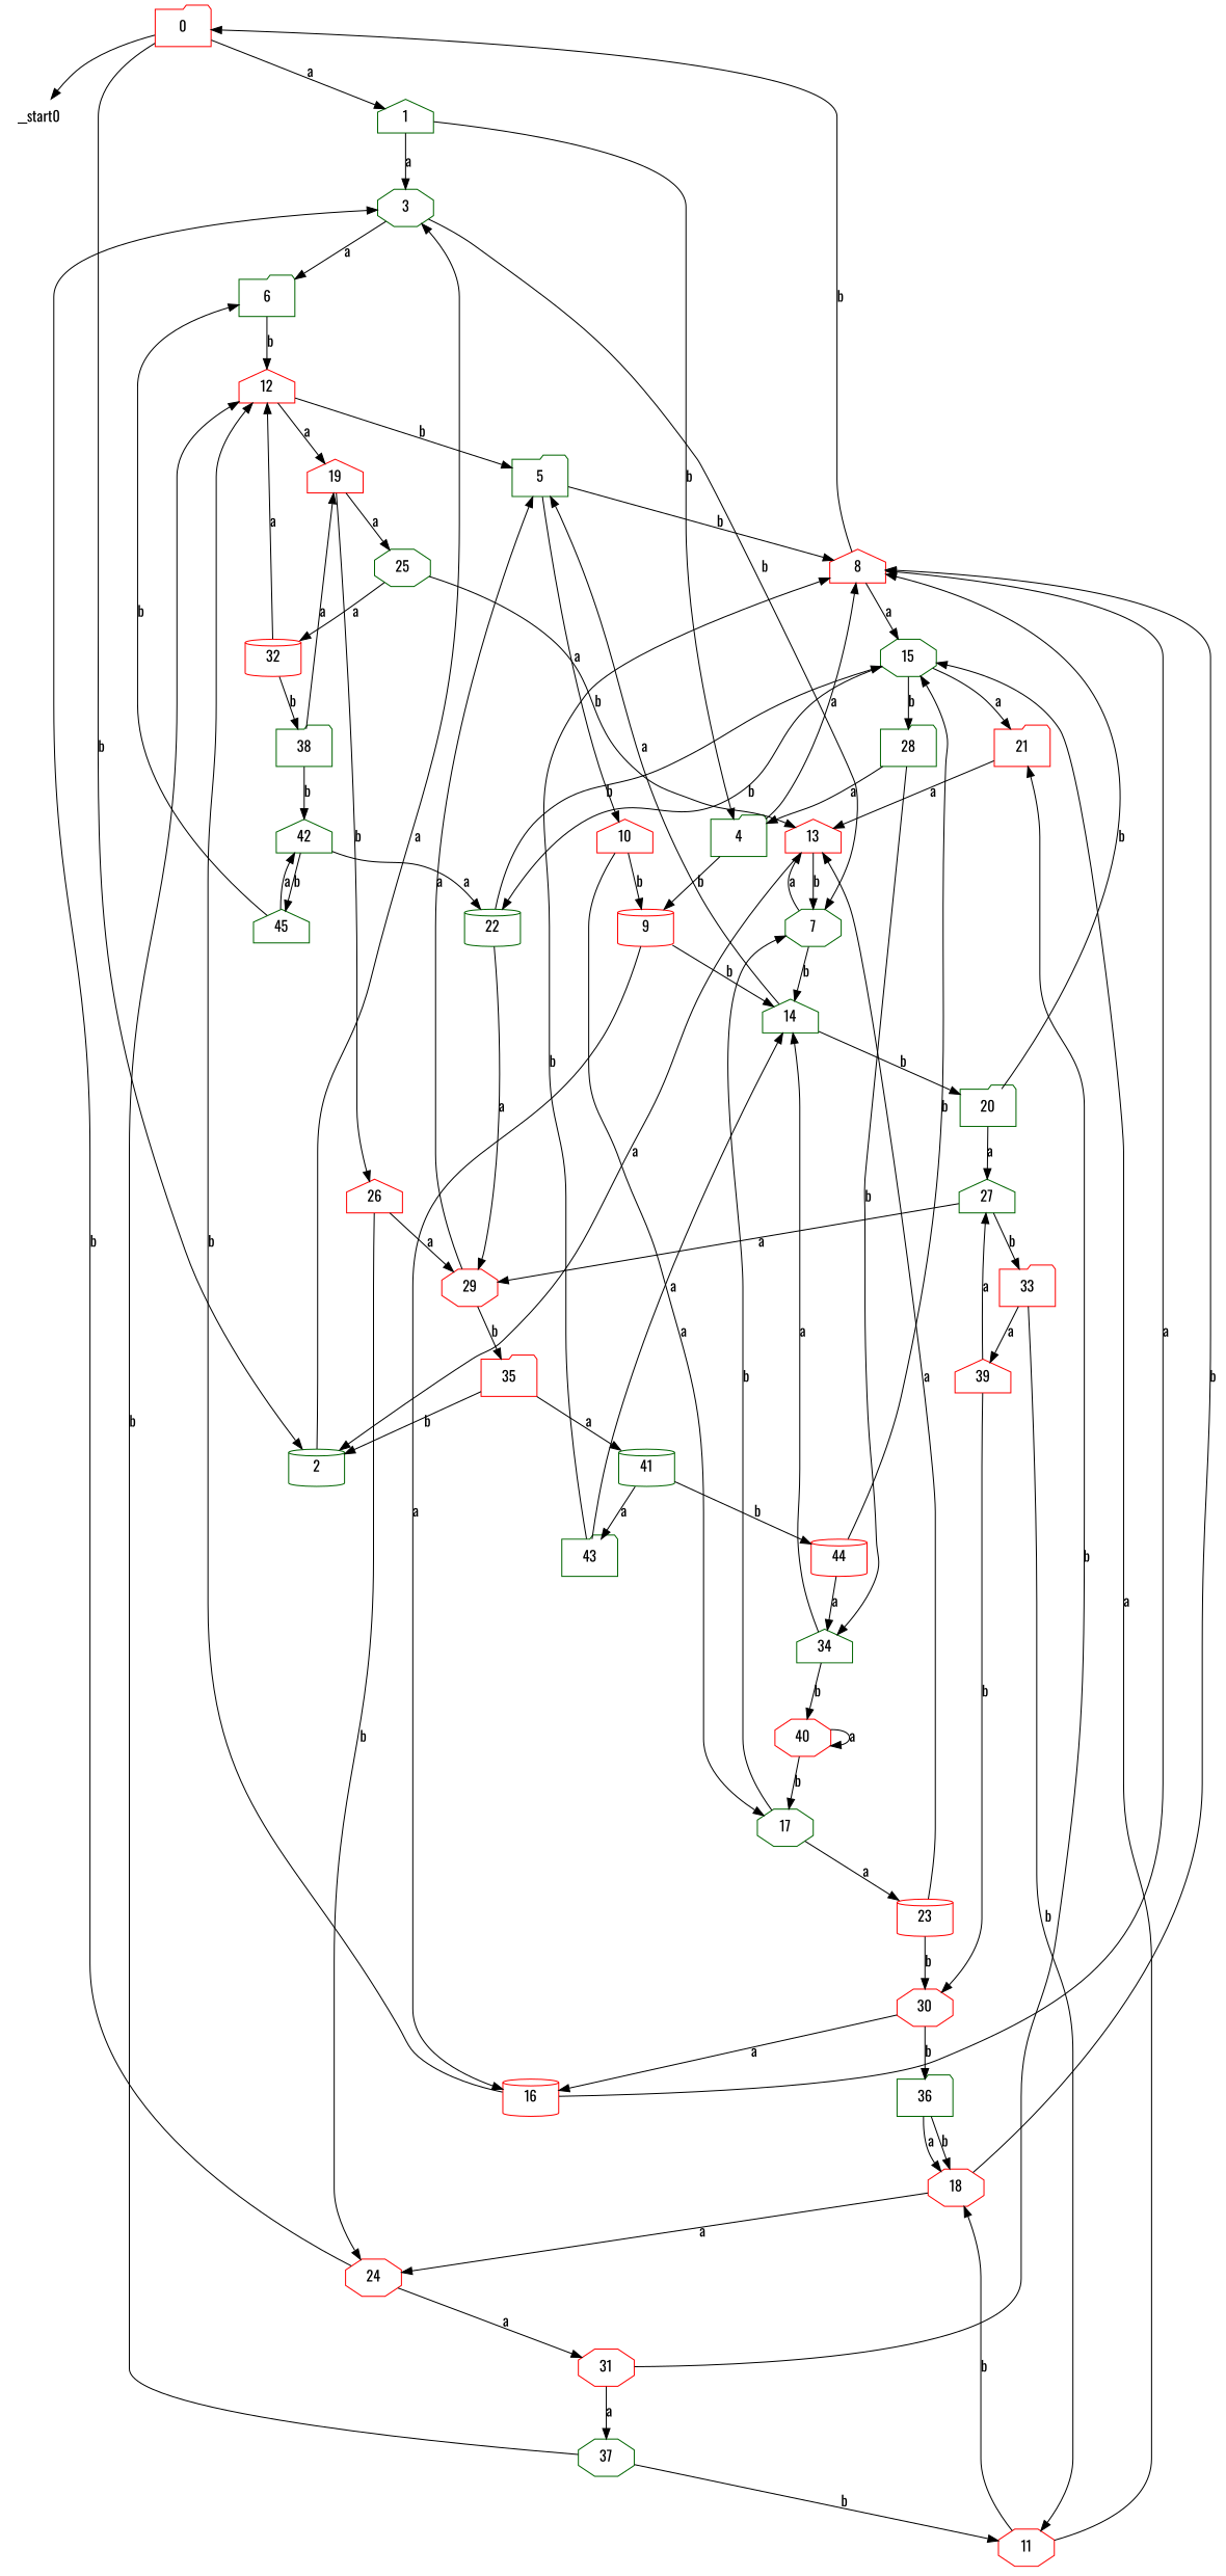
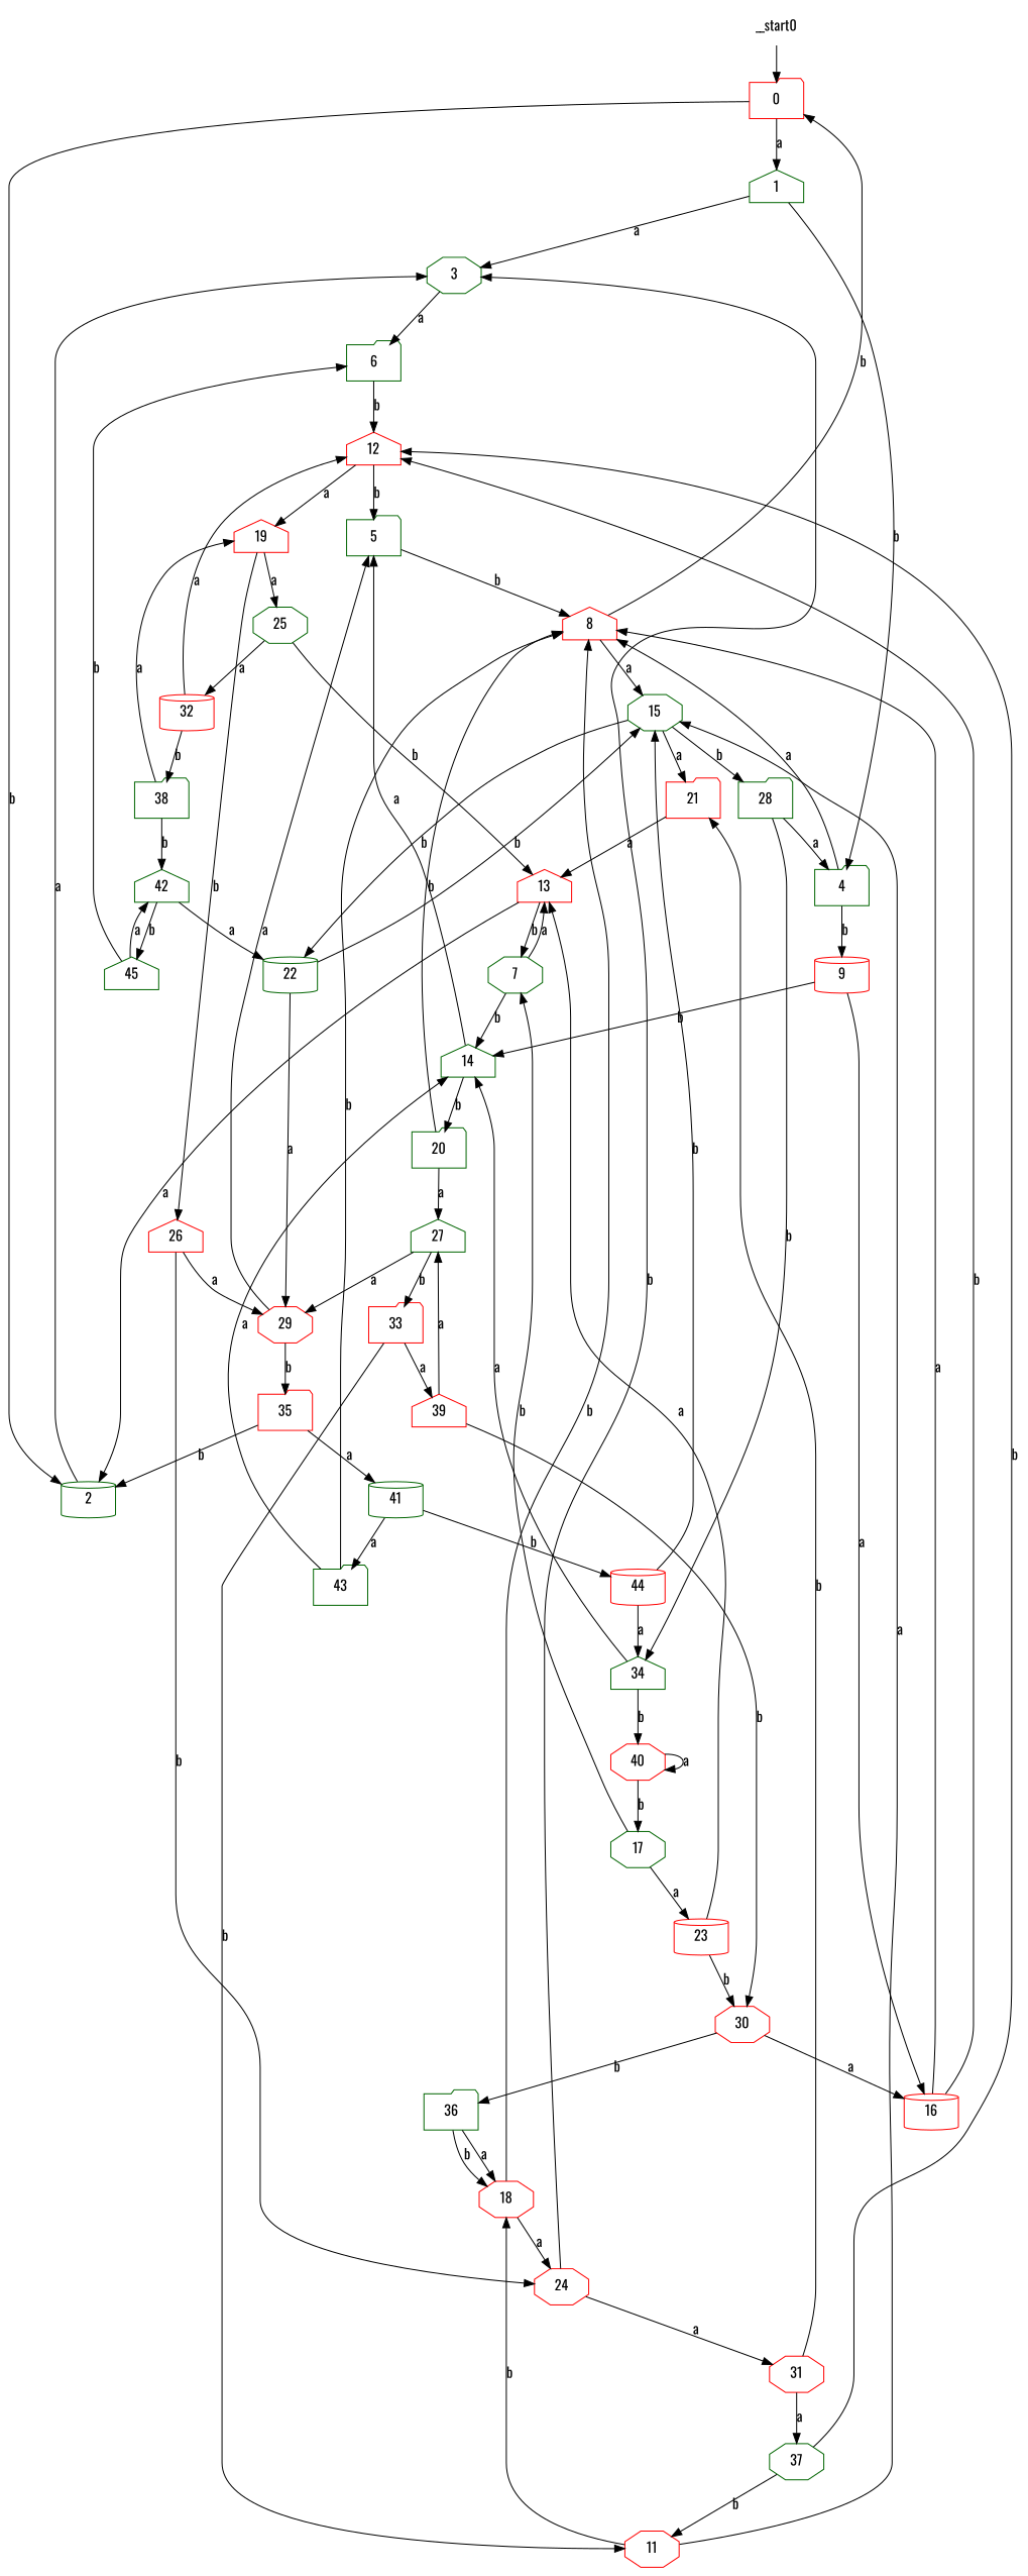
  digraph {
    fontname=Oswald
    node [color=darkgreen fontname=Oswald shape=house]
    edge [fontname=Oswald]
    __start0 [shape=none]
    0 [color=red shape=folder]
    1
    2 [shape=cylinder]
    3 [shape=octagon]
    4 [shape=folder]
    6 [shape=folder]
    7 [shape=octagon]
    8 [color=red]
    9 [color=red shape=cylinder]
    5 [shape=folder]
-   10 [color=red]
    12 [color=red]
    13 [color=red]
    14
    15 [shape=octagon]
    16 [color=red shape=cylinder]
    17 [shape=octagon]
    11 [color=red shape=octagon]
    18 [color=red shape=octagon]
    19 [color=red]
    20 [shape=folder]
    21 [color=red shape=folder]
    22 [shape=cylinder]
    28 [shape=folder]
    23 [color=red shape=cylinder]
    24 [color=red shape=octagon]
    25 [shape=octagon]
    26 [color=red]
    27
    29 [color=red shape=octagon]
    30 [color=red shape=octagon]
    31 [color=red shape=octagon]
    32 [color=red shape=cylinder]
    33 [color=red shape=folder]
    34
    35 [color=red shape=folder]
    36 [shape=folder]
    37 [shape=octagon]
    38 [shape=folder]
    39 [color=red]
    40 [color=red shape=octagon]
    41 [shape=cylinder]
    42
    43 [shape=folder]
    44 [color=red shape=cylinder]
    45
-   0 -> __start0
+   __start0 -> 0
    0 -> 1 [label=a]
    0 -> 2 [label=b]
    1 -> 3 [label=a]
    1 -> 4 [label=b]
    2 -> 3 [label=a]
    3 -> 6 [label=a]
-   3 -> 7 [label=b]
    4 -> 8 [label=a]
    4 -> 9 [label=b]
    6 -> 12 [label=b]
    7 -> 13 [label=a]
    7 -> 14 [label=b]
    8 -> 0 [label=b]
    8 -> 15 [label=a]
    9 -> 14 [label=b]
    9 -> 16 [label=a]
    5 -> 8 [label=b]
-   5 -> 10 [label=a]
-   10 -> 9 [label=b]
-   10 -> 17 [label=a]
    12 -> 5 [label=b]
    12 -> 19 [label=a]
    13 -> 2 [label=a]
    13 -> 7 [label=b]
    14 -> 5 [label=a]
    14 -> 20 [label=b]
    15 -> 21 [label=a]
    15 -> 22 [label=b]
    15 -> 28 [label=b]
    16 -> 8 [label=a]
    16 -> 12 [label=b]
    17 -> 7 [label=b]
    17 -> 23 [label=a]
    11 -> 15 [label=a]
    11 -> 18 [label=b]
    18 -> 8 [label=b]
    18 -> 24 [label=a]
    19 -> 25 [label=a]
    19 -> 26 [label=b]
    20 -> 8 [label=b]
    20 -> 27 [label=a]
    21 -> 13 [label=a]
    22 -> 15 [label=b]
    22 -> 29 [label=a]
    28 -> 4 [label=a]
    28 -> 34 [label=b]
    23 -> 13 [label=a]
    23 -> 30 [label=b]
    24 -> 3 [label=b]
    24 -> 31 [label=a]
    25 -> 13 [label=b]
    25 -> 32 [label=a]
    26 -> 24 [label=b]
    26 -> 29 [label=a]
    27 -> 29 [label=a]
    27 -> 33 [label=b]
    29 -> 5 [label=a]
    29 -> 35 [label=b]
    30 -> 16 [label=a]
    30 -> 36 [label=b]
    31 -> 21 [label=b]
    31 -> 37 [label=a]
    32 -> 12 [label=a]
    32 -> 38 [label=b]
    33 -> 11 [label=b]
    33 -> 39 [label=a]
    34 -> 14 [label=a]
    34 -> 40 [label=b]
    35 -> 2 [label=b]
    35 -> 41 [label=a]
    36 -> 18 [label=a]
    36 -> 18 [label=b]
    37 -> 12 [label=b]
    37 -> 11 [label=b]
    38 -> 19 [label=a]
    38 -> 42 [label=b]
    39 -> 27 [label=a]
    39 -> 30 [label=b]
    40 -> 17 [label=b]
    40 -> 40 [label=a]
    41 -> 43 [label=a]
    41 -> 44 [label=b]
    42 -> 22 [label=a]
    42 -> 45 [label=b]
    43 -> 8 [label=b]
    43 -> 14 [label=a]
    44 -> 15 [label=b]
    44 -> 34 [label=a]
    45 -> 6 [label=b]
    45 -> 42 [label=a]
  }
